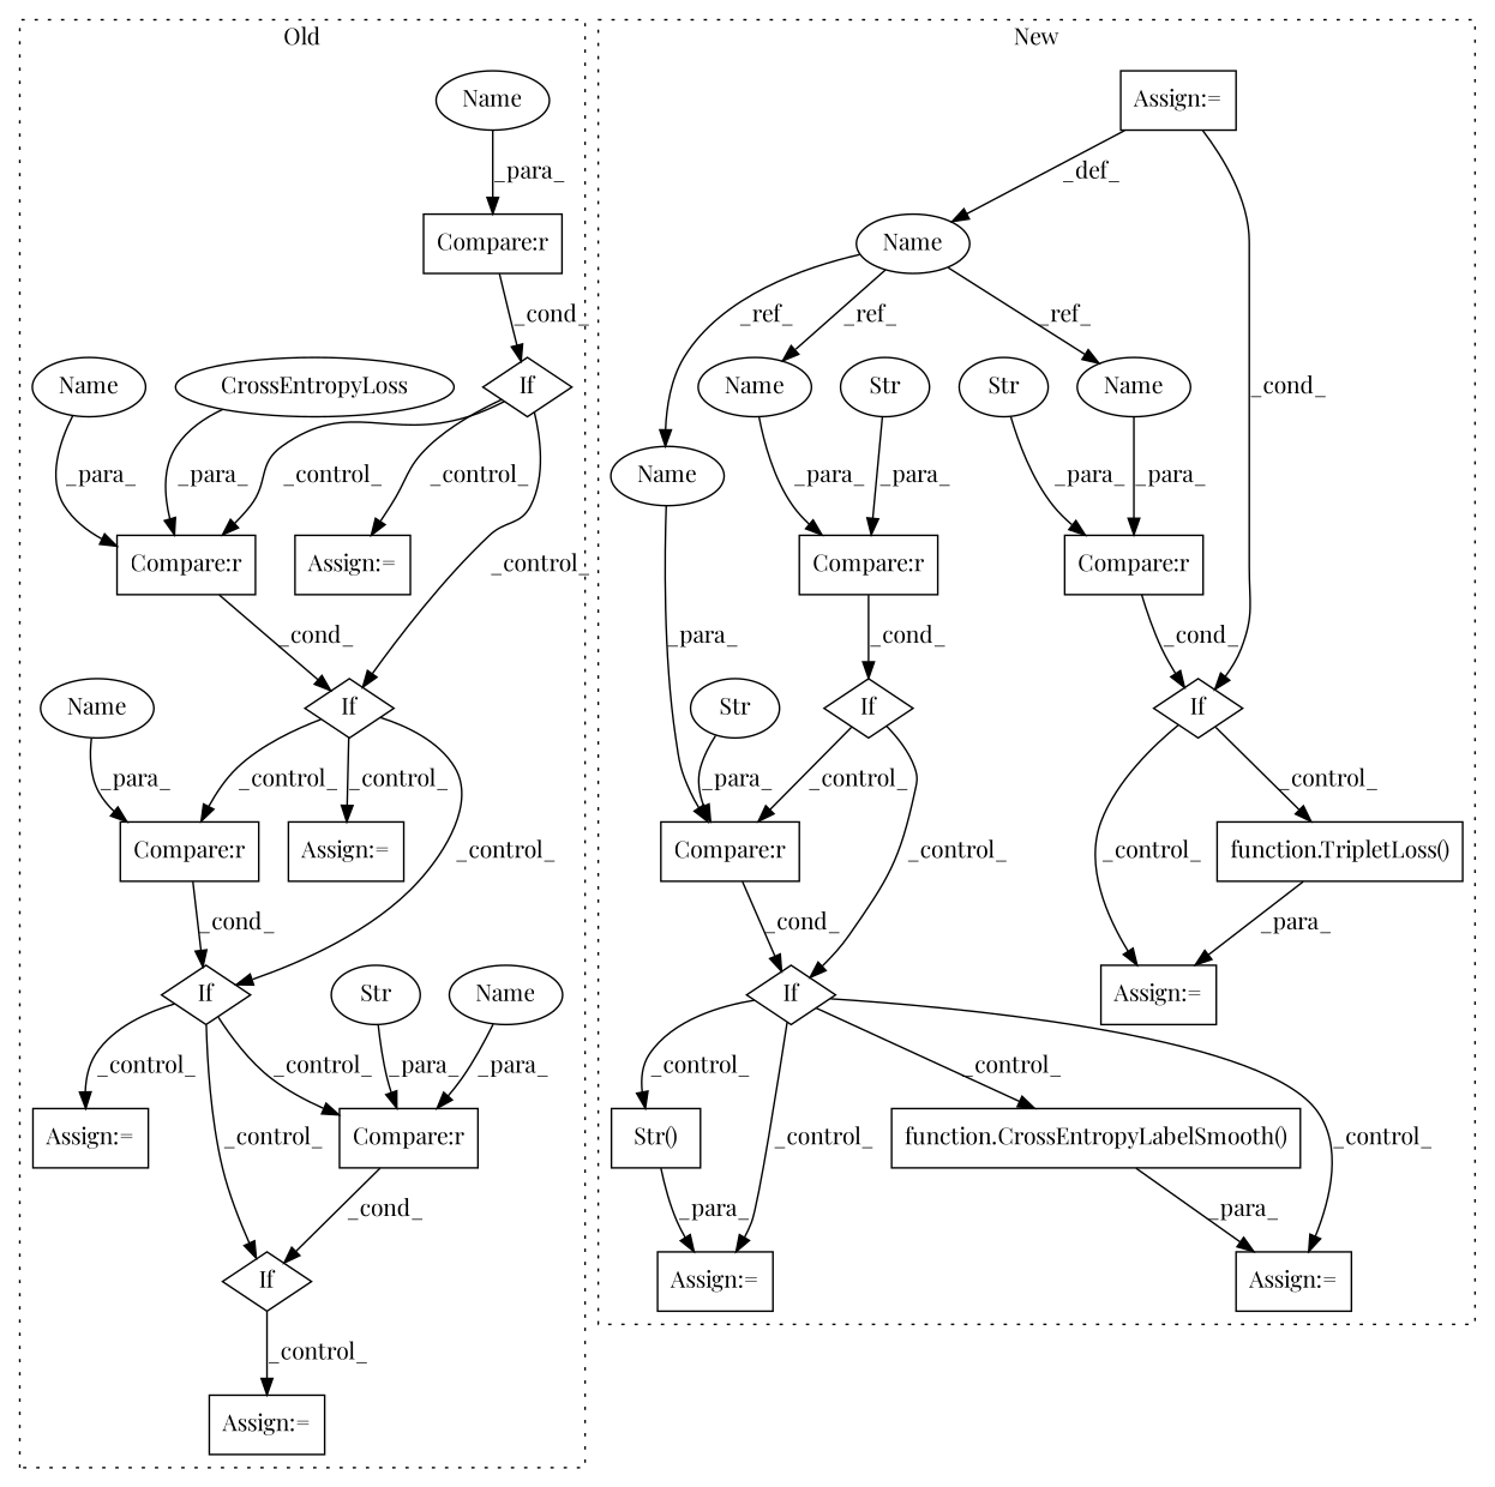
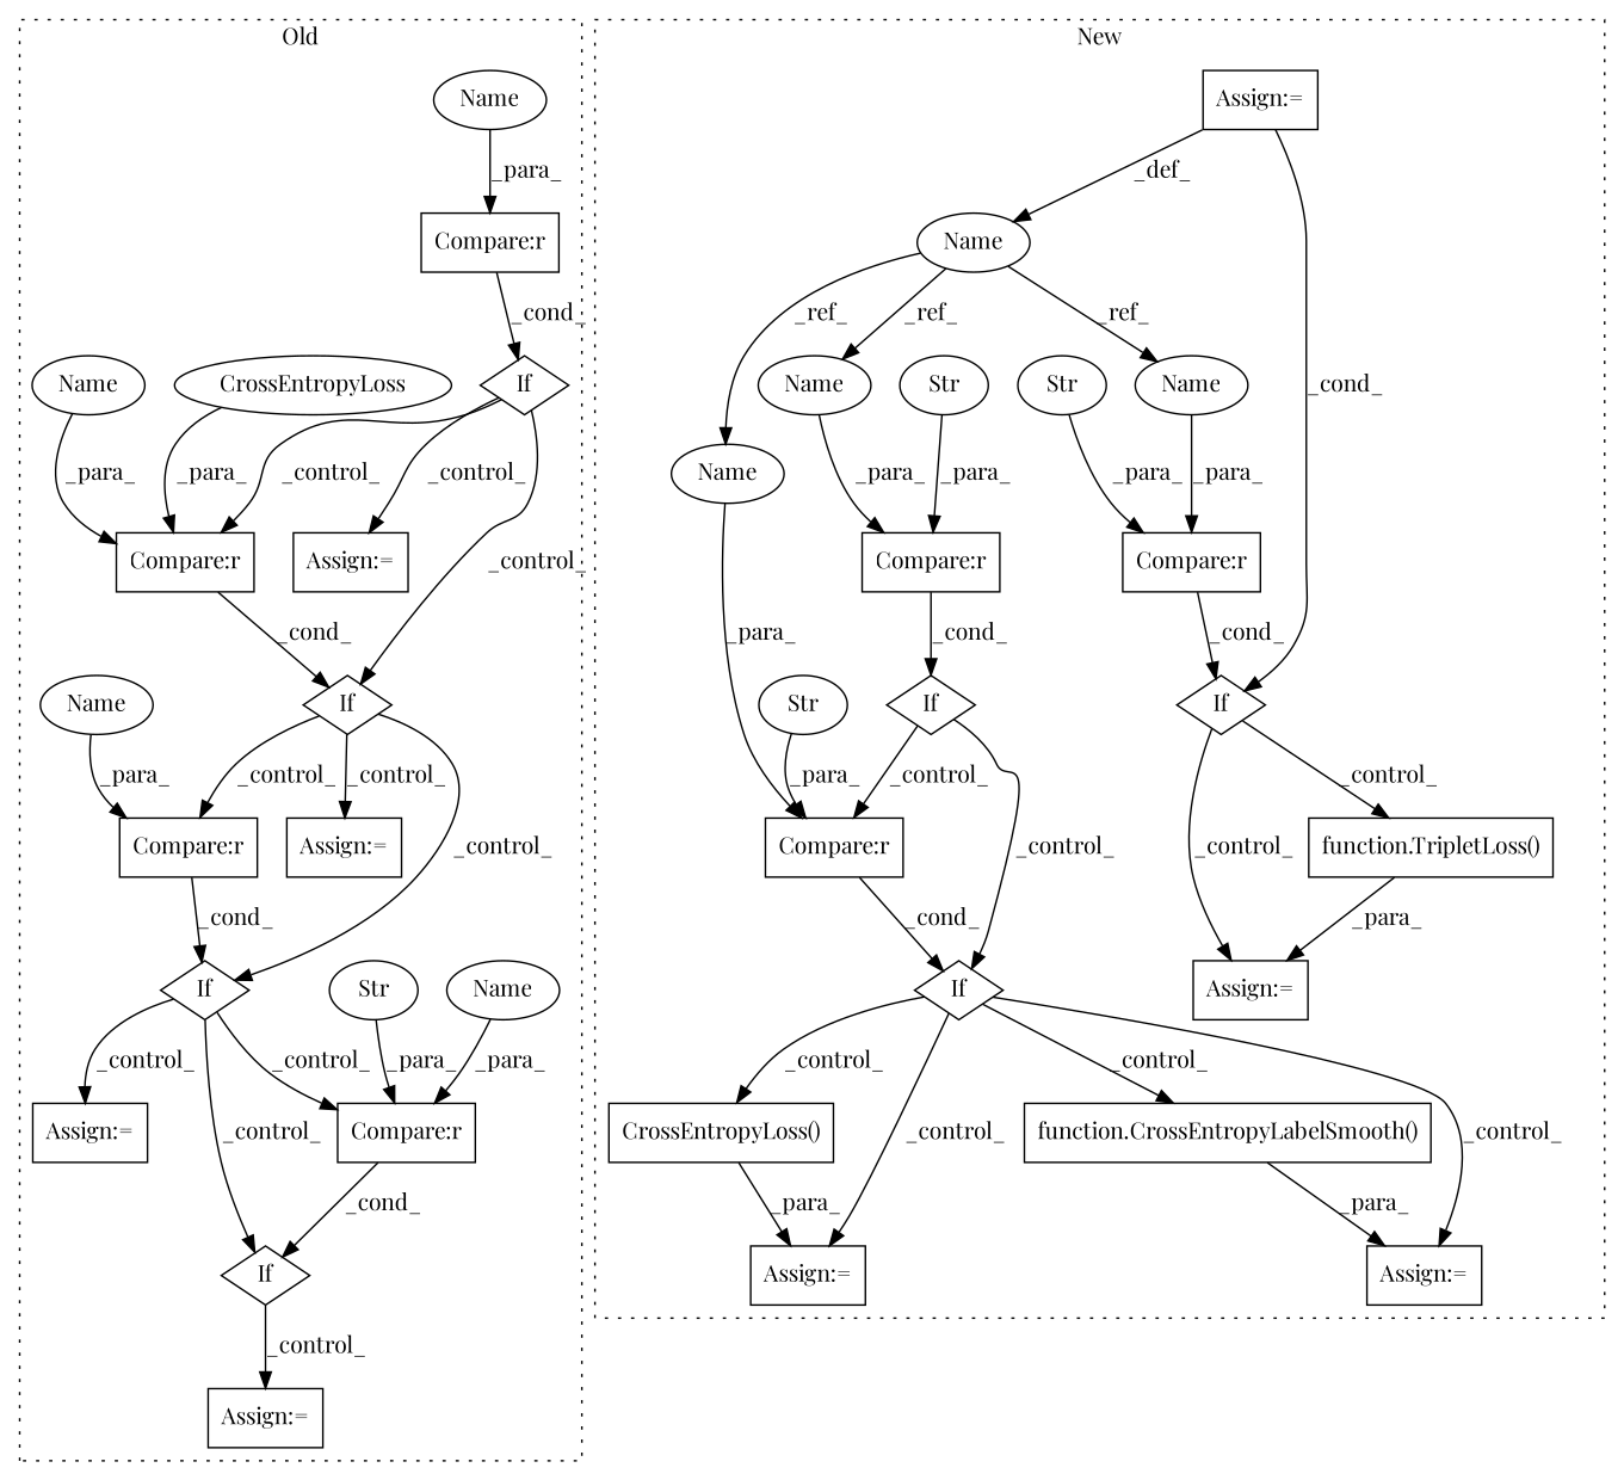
  digraph {
    fontname="Playfair Display"
    node [a=68 fontname="Playfair Display" l=3 s=1167 shape=box]
    edge [fontname="Playfair Display"]
    n1 [a=96 l="0,18" label=If s="1239,1256" shape=diamond]
    n2 [a=40 l=16 label="Compare:r"]
    n3 [a=96 l="3,14" label=If s="1111,1150" shape=diamond]
    n4 [a=76 l=2 label=CrossEntropyLoss s=1181 shape=ellipse]
    n5 [a=96 l="0,18" label=If s="1313,1338" shape=diamond]
    n6 [a=40 l=25 label="Compare:r" s=1313]
    n7 [a=96 l="3,18" label=If s="1164,1183" shape=diamond]
    n8 [a=66 l=11 label=Str s=1327 shape=ellipse]
    n9 [a=40 l=36 label="Compare:r" s=1114]
    n10 [a=40 l=17 label="Compare:r" s=1239]
    n11 [label="Assign:=" s=2000]
    n12 [label="Assign:=" s=1365]
    n13 [label="Assign:=" s=1283]
    n14 [label="Assign:=" s=1210]
    n15 [a=87 l=10 label=Name s=1239 shape=ellipse]
    n16 [a=87 l=10 label=Name s=1114 shape=ellipse]
    n17 [a=87 l=10 label=Name shape=ellipse]
    n18 [a=87 l=10 label=Name s=1313 shape=ellipse]
-   n19 [a=75 l=21 label="Str()" s=1947]
+   n19 [a=75 l=21 label="CrossEntropyLoss()" s=1947]
    n20 [a=96 l="3,18" label=If s="1794,1828" shape=diamond]
    n21 [a=75 l="24,1" label="function.CrossEntropyLabelSmooth()" s="1861,1896"]
    n22 [a=96 l="3,14" label=If s="1617,1647" shape=diamond]
    n23 [a=40 l=27 label="Compare:r" s=1620]
    n24 [a=66 l=9 label=Str s=1620 shape=ellipse]
    n25 [a=40 l=31 label="Compare:r" s=1797]
    n26 [a=66 l=13 label=Str s=1797 shape=ellipse]
    n27 [a=87 l=14 label=Name s=1582 shape=ellipse]
    n28 [a=40 l=27 label="Compare:r" s=2152]
    n29 [a=96 l="3,14" label=If s="2149,2179" shape=diamond]
    n30 [a=66 l=9 label=Str s=2152 shape=ellipse]
    n31 [label="Assign:=" s=2206]
    n32 [label="Assign:=" s=1858]
    n33 [a=75 l="12,51" label="function.TripletLoss()" s="2209,2227"]
    n34 [label="Assign:=" s=1596]
    n35 [label="Assign:=" s=1944]
    n36 [a=87 l=14 label=Name s=2165 shape=ellipse]
    n37 [a=87 l=14 label=Name s=1814 shape=ellipse]
    n38 [a=87 l=14 label=Name s=1633 shape=ellipse]
    subgraph cluster_1 {
      label=Old
      style=dotted
      n1
      n2
      n3
      n4
      n5
      n6
      n7
      n8
      n9
      n10
      n11
      n12
      n13
      n14
      n15
      n16
      n17
      n18
    }
    subgraph cluster_2 {
      label=New
      style=dotted
      n19
      n20
      n21
      n22
      n23
      n24
      n25
      n26
      n27
      n28
      n29
      n30
      n31
      n32
      n33
      n34
      n35
      n36
      n37
      n38
    }
    n1 -> n5 [label=_control_]
    n1 -> n6 [label=_control_]
    n1 -> n13 [label=_control_]
    n2 -> n7 [label=_cond_]
    n3 -> n2 [label=_control_]
    n3 -> n7 [label=_control_]
    n3 -> n11 [label=_control_]
    n4 -> n2 [label=_para_]
    n5 -> n12 [label=_control_]
    n6 -> n5 [label=_cond_]
    n7 -> n1 [label=_control_]
    n7 -> n10 [label=_control_]
    n7 -> n14 [label=_control_]
    n8 -> n6 [label=_para_]
    n9 -> n3 [label=_cond_]
    n10 -> n1 [label=_cond_]
    n15 -> n10 [label=_para_]
    n16 -> n9 [label=_para_]
    n17 -> n2 [label=_para_]
    n18 -> n6 [label=_para_]
    n19 -> n35 [label=_para_]
    n20 -> n19 [label=_control_]
    n20 -> n21 [label=_control_]
    n20 -> n32 [label=_control_]
    n20 -> n35 [label=_control_]
    n21 -> n32 [label=_para_]
    n22 -> n20 [label=_control_]
    n22 -> n25 [label=_control_]
    n23 -> n22 [label=_cond_]
    n24 -> n23 [label=_para_]
    n25 -> n20 [label=_cond_]
    n26 -> n25 [label=_para_]
    n27 -> n36 [label=_ref_]
    n27 -> n37 [label=_ref_]
    n27 -> n38 [label=_ref_]
    n28 -> n29 [label=_cond_]
    n29 -> n31 [label=_control_]
    n29 -> n33 [label=_control_]
    n30 -> n28 [label=_para_]
    n33 -> n31 [label=_para_]
    n34 -> n27 [label=_def_]
    n34 -> n29 [label=_cond_]
    n36 -> n28 [label=_para_]
    n37 -> n25 [label=_para_]
    n38 -> n23 [label=_para_]
  }
